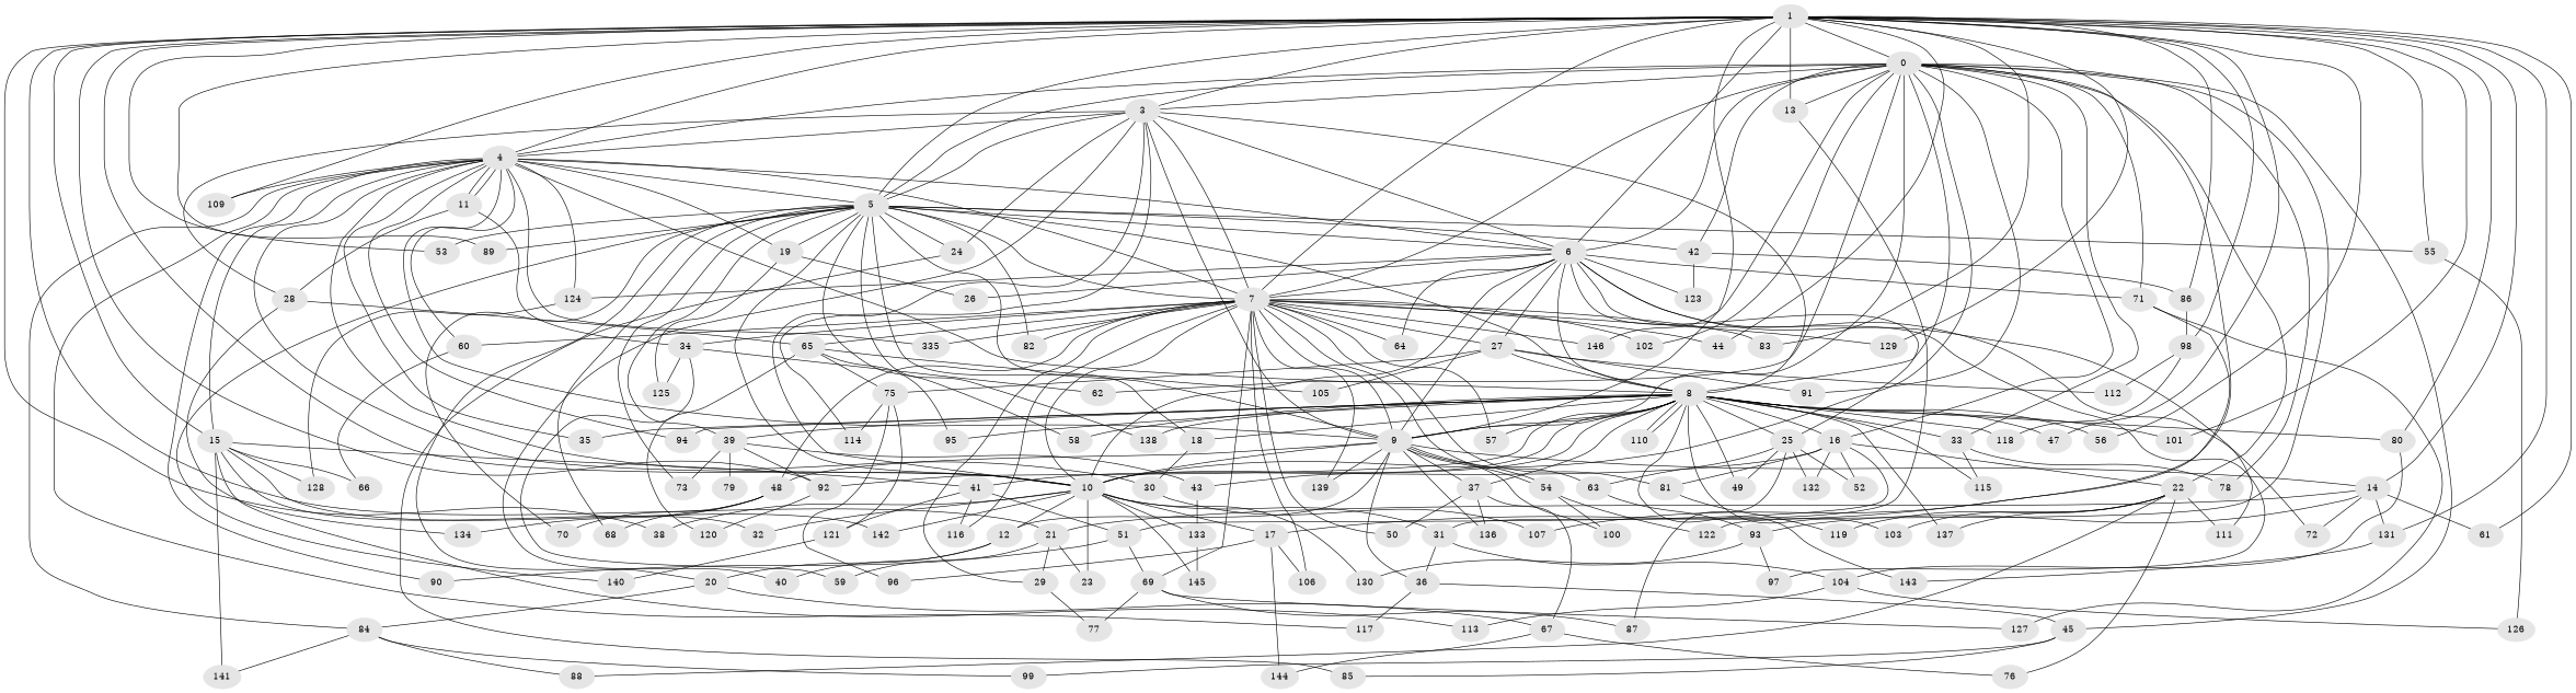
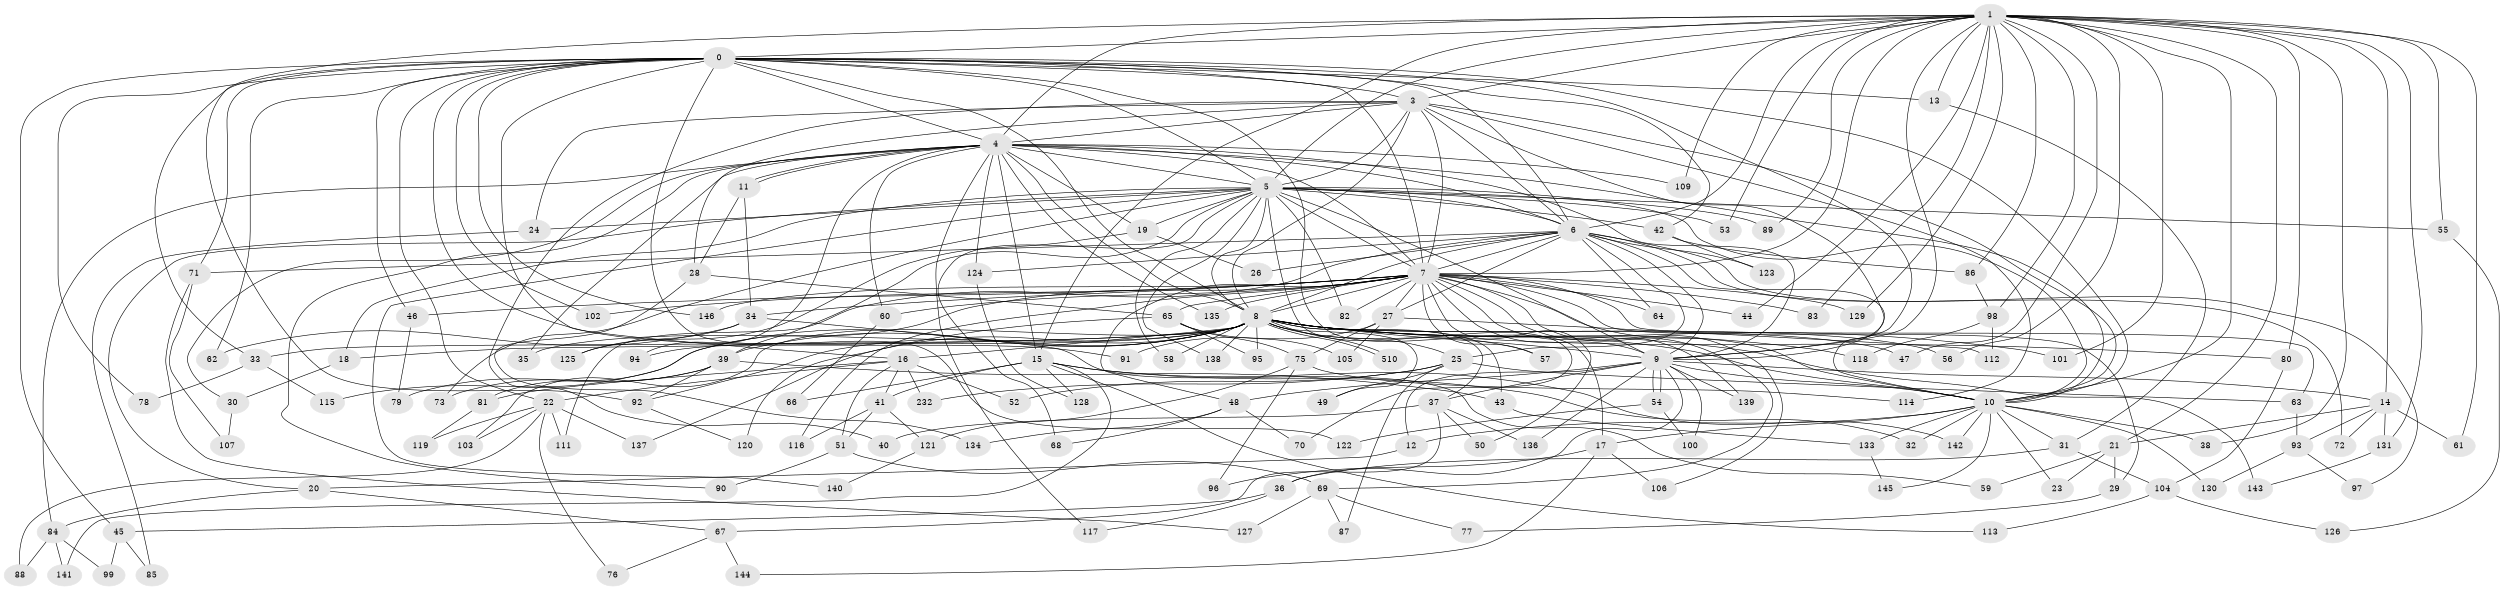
  graph {
    node [color=gray90 style=filled]
    n1 [label=0]
    1
    3
    4
    5
    6
    7
    9
    10
    13
    14
    15
    21
    38
    44
    47
    53
    55
    56
    61
    80
    83
    86
    89
    98
    101
    109
    129
    131
    92
    8
    16
    17
    22
    33
    42
    45
+   46
    62
    71
    78
    91
    102
    122
    146
    24
    28
    40
    114
    11
    19
    30
    35
    60
    84
    90
    94
    117
    124
-   135 [label=335]
+   135
    18
    20
    39
    58
    68
    70
    73
    82
    138
    140
    25
    26
    27
    64
    72
    97
    111
    123
    29
    34
    48
    50
    57
    63
    65
    69
    81
    106
    116
    139
    37
    43
    49
    95
    103
-   110
+   110 [label=510]
    115
    118
    137
    143
    12
    36
    54
    100
    136
    23
    31
    32
    130
    133
    142
    145
    93
    41
    66
    113
    128
    141
    59
    126
    104
    112
    51
    52
-   132
+   132 [label=232]
    96
    144
    76
    88
    119
    85
    99
    79
    107
    127
    134
    125
    67
    87
    75
    105
    77
    120
    121
    n1 -- 3
    n1 -- 4
    n1 -- 5
    n1 -- 6
    n1 -- 7
    n1 -- 9
    n1 -- 10
    n1 -- 13
    n1 -- 8
    n1 -- 16
    n1 -- 17
    n1 -- 22
    n1 -- 33
    n1 -- 42
    n1 -- 45
+   n1 -- 46
    n1 -- 62
    n1 -- 71
    n1 -- 78
    n1 -- 91
    n1 -- 102
    n1 -- 122
    n1 -- 146
    1 -- n1
    1 -- 3
    1 -- 4
    1 -- 5
    1 -- 6
    1 -- 7
    1 -- 9
    1 -- 10
    1 -- 13
    1 -- 14
    1 -- 15
    1 -- 21
    1 -- 38
    1 -- 44
    1 -- 47
    1 -- 53
    1 -- 55
    1 -- 56
    1 -- 61
    1 -- 80
    1 -- 83
    1 -- 86
    1 -- 89
    1 -- 98
    1 -- 101
    1 -- 109
    1 -- 129
    1 -- 131
    1 -- 92
    3 -- 4
    3 -- 5
    3 -- 6
    3 -- 7
    3 -- 9
    3 -- 10
    3 -- 8
    3 -- 24
    3 -- 28
    3 -- 40
    3 -- 114
    4 -- 5
    4 -- 6
    4 -- 7
    4 -- 9
    4 -- 10
    4 -- 15
    4 -- 109
    4 -- 8
    4 -- 11
    4 -- 11
    4 -- 19
    4 -- 30
    4 -- 35
    4 -- 60
    4 -- 84
    4 -- 90
    4 -- 94
    4 -- 117
    4 -- 124
    4 -- 135
    5 -- 6
    5 -- 7
    5 -- 9
    5 -- 10
    5 -- 53
    5 -- 55
    5 -- 89
    5 -- 8
    5 -- 42
    5 -- 24
    5 -- 19
    5 -- 18
    5 -- 20
    5 -- 39
    5 -- 58
    5 -- 68
    5 -- 70
    5 -- 73
    5 -- 82
    5 -- 138
    5 -- 140
    6 -- 7
    6 -- 9
    6 -- 10
    6 -- 8
    6 -- 71
    6 -- 124
    6 -- 25
    6 -- 26
    6 -- 27
    6 -- 64
    6 -- 72
    6 -- 97
    6 -- 111
    6 -- 123
    7 -- 9
    7 -- 10
    7 -- 44
    7 -- 83
    7 -- 129
-   27 -- 8
+   7 -- 8
+   7 -- 46
    7 -- 102
    7 -- 146
    7 -- 60
    7 -- 135
    7 -- 82
    7 -- 27
    7 -- 64
    7 -- 29
    7 -- 34
    7 -- 48
    7 -- 50
    7 -- 57
    7 -- 63
    7 -- 65
    7 -- 69
    7 -- 81
    7 -- 106
    7 -- 116
    7 -- 139
    9 -- 10
    9 -- 14
    9 -- 48
    9 -- 139
    9 -- 37
    9 -- 12
    9 -- 36
    9 -- 54
    9 -- 54
    9 -- 100
    9 -- 136
    10 -- 38
    10 -- 17
    10 -- 12
    10 -- 23
    10 -- 31
    10 -- 32
    10 -- 130
    10 -- 133
    10 -- 142
    10 -- 145
    13 -- 31
    14 -- 21
    14 -- 61
    14 -- 131
    14 -- 72
    14 -- 93
    15 -- 32
    15 -- 142
    15 -- 41
    15 -- 66
    15 -- 113
    15 -- 128
    15 -- 141
    21 -- 29
    21 -- 23
    21 -- 59
    55 -- 126
    80 -- 104
    86 -- 98
    98 -- 118
    98 -- 112
    131 -- 143
    92 -- 120
    8 -- 9
    8 -- 10
    8 -- 47
    8 -- 56
    8 -- 80
    8 -- 101
    8 -- 92
    8 -- 16
    8 -- 33
    8 -- 35
    8 -- 94
    8 -- 18
    8 -- 39
    8 -- 58
    8 -- 138
    8 -- 25
    8 -- 57
    8 -- 37
    8 -- 43
    8 -- 49
    8 -- 95
    8 -- 103
    8 -- 110
    8 -- 110
    8 -- 115
    8 -- 118
    8 -- 137
    8 -- 143
    16 -- 22
    16 -- 81
    16 -- 41
    16 -- 51
    16 -- 52
    16 -- 132
    17 -- 106
    17 -- 96
    17 -- 144
    22 -- 111
    22 -- 103
    22 -- 137
    22 -- 76
    22 -- 88
    22 -- 119
    33 -- 78
    33 -- 115
    42 -- 86
    42 -- 123
    45 -- 85
    45 -- 99
+   46 -- 79
    71 -- 107
    71 -- 127
    24 -- 85
    28 -- 65
    28 -- 134
    11 -- 28
    11 -- 34
    19 -- 26
    19 -- 125
    30 -- 107
    60 -- 66
    84 -- 141
    84 -- 88
    84 -- 99
    124 -- 128
    18 -- 30
    20 -- 84
    20 -- 67
    39 -- 92
    39 -- 73
    39 -- 43
    39 -- 79
    25 -- 63
    25 -- 49
    25 -- 52
    25 -- 132
    25 -- 87
    27 -- 91
    27 -- 112
    27 -- 75
    27 -- 105
    29 -- 77
    34 -- 62
    34 -- 59
    34 -- 125
    48 -- 68
    48 -- 70
    48 -- 134
    63 -- 93
    65 -- 95
    65 -- 75
    65 -- 105
    65 -- 120
    69 -- 127
    69 -- 87
    69 -- 77
    81 -- 119
-   12 -- 40
+   37 -- 40
    37 -- 50
    37 -- 136
    37 -- 67
    43 -- 133
    12 -- 20
    36 -- 45
    36 -- 117
    54 -- 122
    54 -- 100
    31 -- 36
    31 -- 104
    133 -- 145
    93 -- 97
    93 -- 130
    41 -- 116
    41 -- 51
    41 -- 121
    104 -- 113
    104 -- 126
    51 -- 90
    51 -- 69
    67 -- 144
    67 -- 76
    75 -- 114
    75 -- 96
    75 -- 121
    121 -- 140
  }
